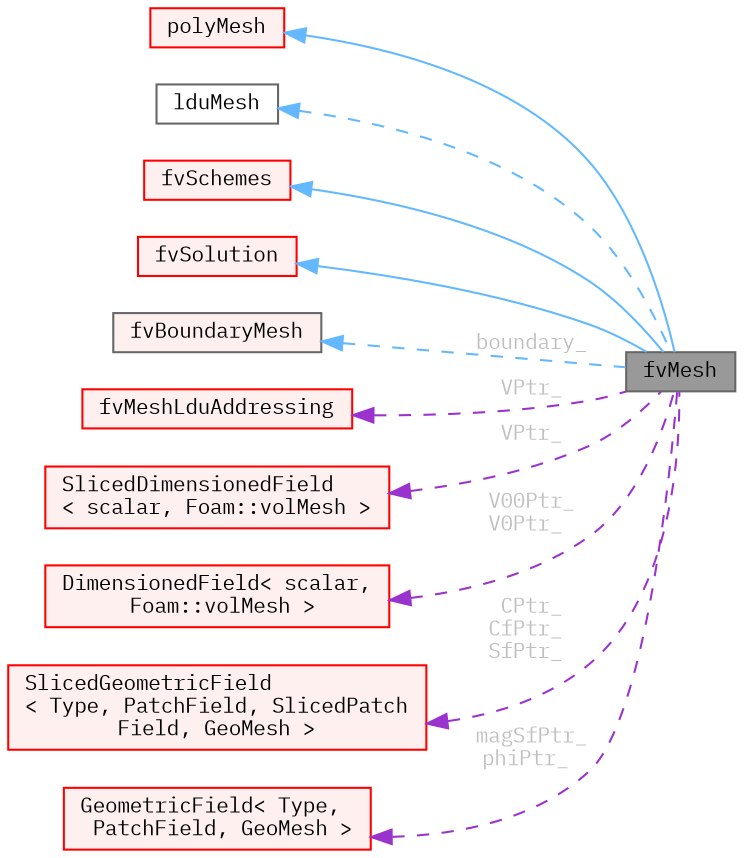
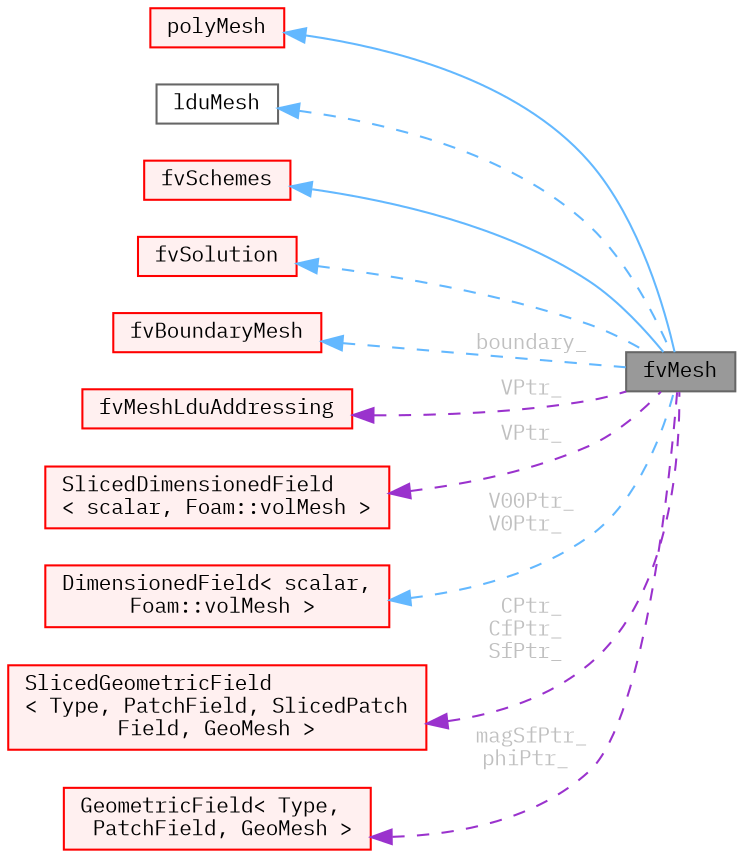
  digraph {
    fontname="IBM Plex Mono"
    rankdir=LR
    node [color=red fillcolor="#FFF0F0" fontname="IBM Plex Mono" fontsize=10 shape=box style=filled]
    edge [color=steelblue1 dir=back fontname="IBM Plex Mono" fontsize=10 labelfontname=Helvetica labelfontsize=10 style=dashed fontcolor=grey]
    n1 [color=gray40 fillcolor=grey60 fontcolor=black height=0.2 label=fvMesh width=0.4]
    n2 [height=0.2 label=polyMesh width=0.4]
    n3 [color=gray40 fillcolor=white height=0.2 label=lduMesh width=0.4]
    n4 [height=0.2 label=fvSchemes width=0.4]
    n5 [height=0.2 label=fvSolution width=0.4]
-   n6 [color=gray40 height=0.2 label=fvBoundaryMesh width=0.4]
+   n6 [height=0.2 label=fvBoundaryMesh width=0.4]
    n7 [height=0.2 label=fvMeshLduAddressing width=0.4]
    n8 [height=0.2 label="SlicedDimensionedField\l\< scalar, Foam::volMesh \>" width=0.4]
    n9 [height=0.2 label="DimensionedField\< scalar,\l Foam::volMesh \>" width=0.4]
    n10 [height=0.2 label="SlicedGeometricField\l\< Type, PatchField, SlicedPatch\lField, GeoMesh \>" width=0.4]
    n11 [height=0.2 label="GeometricField\< Type,\l PatchField, GeoMesh \>" width=0.4]
    n2 -> n1 [style=solid fontcolor=""]
    n3 -> n1 [fontcolor=""]
    n4 -> n1 [style=solid fontcolor=""]
-   n5 -> n1 [style=solid fontcolor=""]
+   n5 -> n1 [fontcolor=""]
    n6 -> n1 [label=" boundary_"]
    n7 -> n1 [color=darkorchid3 label=" VPtr_"]
    n8 -> n1 [color=darkorchid3 label=" VPtr_"]
-   n9 -> n1 [color=darkorchid3 label=" V00Ptr_\nV0Ptr_"]
+   n9 -> n1 [label=" V00Ptr_\nV0Ptr_"]
    n10 -> n1 [color=darkorchid3 label=" CPtr_\nCfPtr_\nSfPtr_"]
    n11 -> n1 [color=darkorchid3 label=" magSfPtr_\nphiPtr_"]
  }
